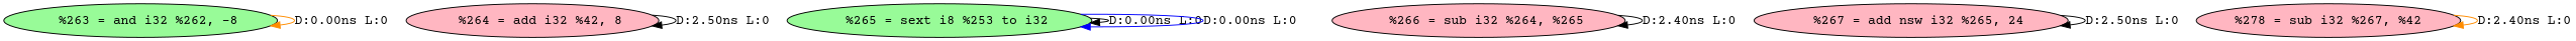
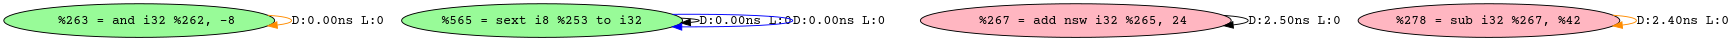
  digraph {
    fontname="Courier Prime"
    node [fillcolor=lightpink fontname="Courier Prime" style=filled]
    edge [color=black fontname="Courier Prime"]
    n1 [fillcolor=palegreen label="  %263 = and i32 %262, -8"]
-   n2 [label="  %264 = add i32 %42, 8"]
-   n3 [fillcolor=palegreen label="  %265 = sext i8 %253 to i32"]
-   n4 [label="  %266 = sub i32 %264, %265"]
+   n3 [fillcolor=palegreen label="%565 = sext i8 %253 to i32"]
    n5 [label="  %267 = add nsw i32 %265, 24"]
    n6 [label="%278 = sub i32 %267, %42"]
    n1 -> n1 [color=darkorange label="D:0.00ns L:0"]
-   n2 -> n2 [label="D:2.50ns L:0"]
    n3 -> n3 [label="D:0.00ns L:0"]
    n3 -> n3 [color=blue label="D:0.00ns L:0"]
-   n4 -> n4 [label="D:2.40ns L:0"]
    n5 -> n5 [label="D:2.50ns L:0"]
    n6 -> n6 [color=darkorange label="D:2.40ns L:0"]
  }
